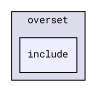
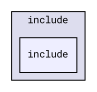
  digraph {
    compound=true
    fontname="Roboto Mono"
    n1 [fillcolor="#eeeeff" fontname="Roboto Mono" fontsize=10 label=include pencolor=black shape=box style=filled]
    subgraph cluster_1 {
      bgcolor="#ddddee"
      fontsize=10
-     label=overset
+     label=include
      pencolor=black
      n1
    }
  }
